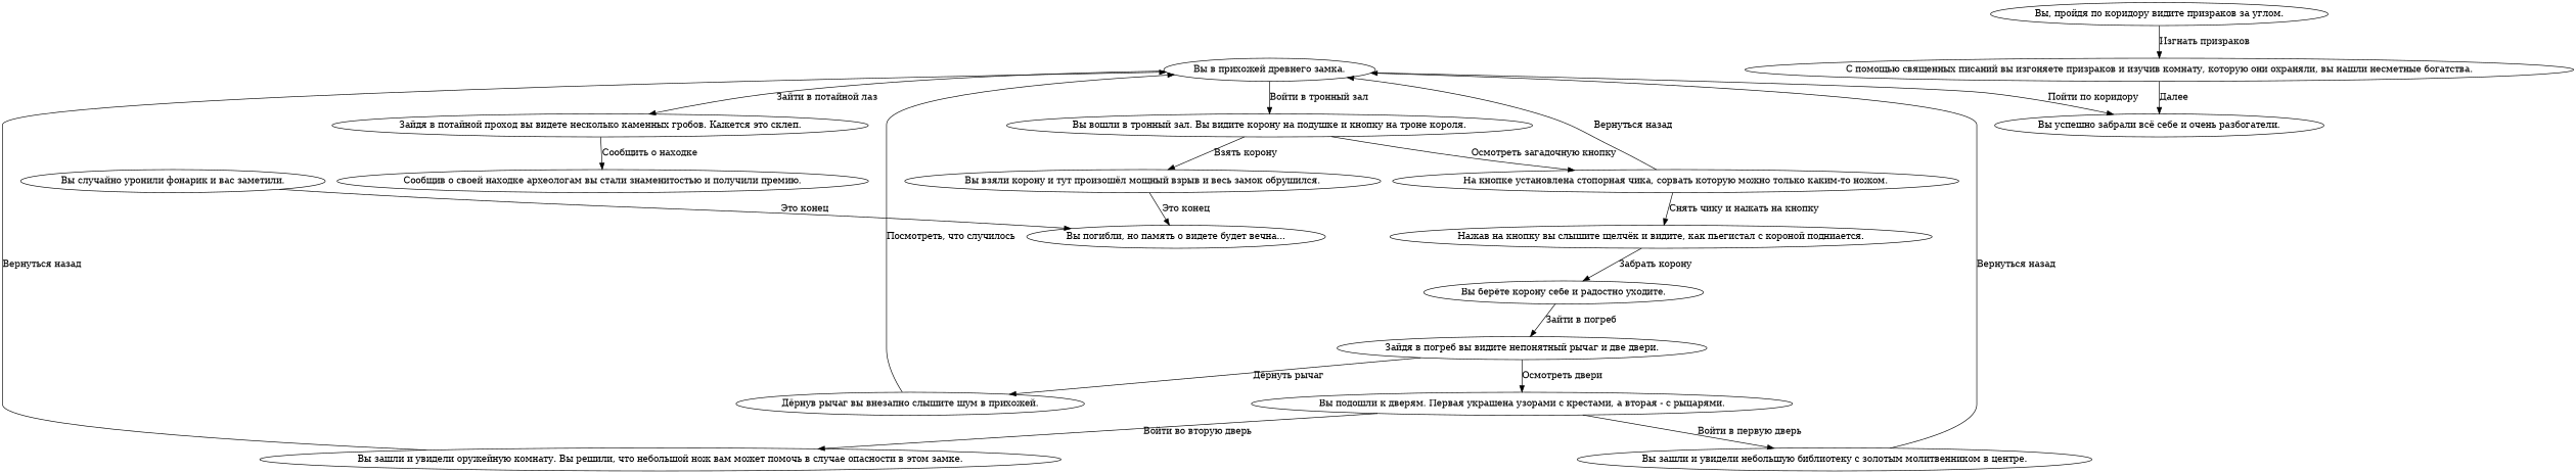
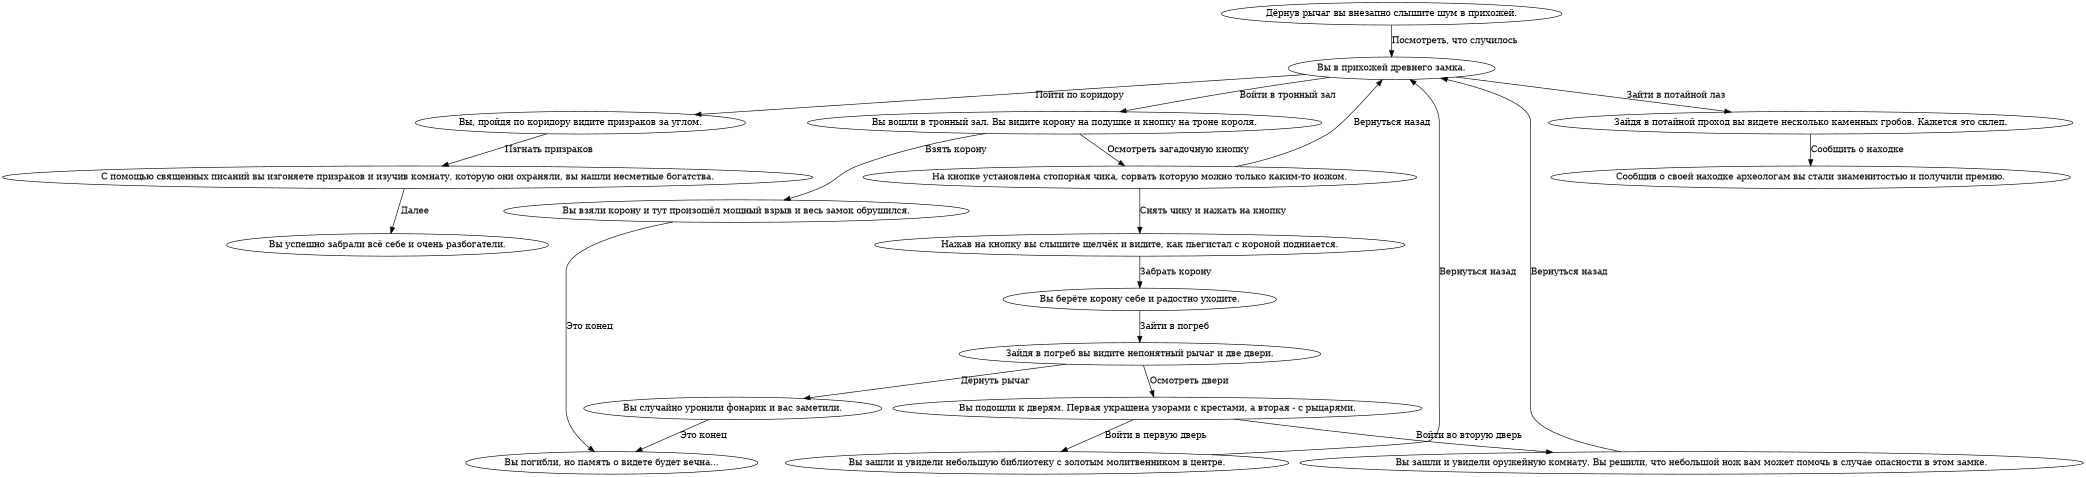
  digraph {
    "Вы в прихожей древнего замка."
    "Вы, пройдя по коридору видите призраков за углом."
    "Вы вошли в тронный зал. Вы видите корону на подушке и кнопку на троне короля."
    "Зайдя в потайной проход вы видете несколько каменных гробов. Кажется это склеп."
    "С помощью священных писаний вы изгоняете призраков и изучив комнату, которую они охраняли, вы нашли несметные богатства."
    "Вы взяли корону и тут произошёл мощный взрыв и весь замок обрушился."
    "На кнопке установлена стопорная чика, сорвать которую можно только каким-то ножом."
    "Зайдя в погреб вы видите непонятный рычаг и две двери."
    "Дёрнув рычаг вы внезапно слышите шум в прихожей."
    "Вы подошли к дверям. Первая украшена узорами с крестами, а вторая - с рыцарями."
    "Сообщив о своей находке археологам вы стали знаменитостью и получили премию."
    "Вы успешно забрали всё себе и очень разбогатели."
    n13 [label="Вы погибли, но память о видете будет вечна..."]
    "Вы случайно уронили фонарик и вас заметили."
    "Нажав на кнопку вы слышите щелчёк и видите, как пьегистал с короной подниается."
    "Вы зашли и увидели небольшую библиотеку с золотым молитвенником в центре."
    "Вы зашли и увидели оружейную комнату. Вы решили, что небольшой нож вам может помочь в случае опасности в этом замке."
    "Вы берёте корону себе и радостно уходите."
-   "Вы в прихожей древнего замка." -> "Вы успешно забрали всё себе и очень разбогатели." [label="Пойти по коридору"]
+   "Вы в прихожей древнего замка." -> "Вы, пройдя по коридору видите призраков за углом." [label="Пойти по коридору"]
    "Вы в прихожей древнего замка." -> "Вы вошли в тронный зал. Вы видите корону на подушке и кнопку на троне короля." [label="Войти в тронный зал"]
    "Вы в прихожей древнего замка." -> "Зайдя в потайной проход вы видете несколько каменных гробов. Кажется это склеп." [label="Зайти в потайной лаз"]
    "Вы, пройдя по коридору видите призраков за углом." -> "С помощью священных писаний вы изгоняете призраков и изучив комнату, которую они охраняли, вы нашли несметные богатства." [label="Изгнать призраков"]
    "Вы вошли в тронный зал. Вы видите корону на подушке и кнопку на троне короля." -> "Вы взяли корону и тут произошёл мощный взрыв и весь замок обрушился." [label="Взять корону"]
    "Вы вошли в тронный зал. Вы видите корону на подушке и кнопку на троне короля." -> "На кнопке установлена стопорная чика, сорвать которую можно только каким-то ножом." [label="Осмотреть загадочную кнопку"]
    "Зайдя в потайной проход вы видете несколько каменных гробов. Кажется это склеп." -> "Сообщив о своей находке археологам вы стали знаменитостью и получили премию." [label="Сообщить о находке"]
    "С помощью священных писаний вы изгоняете призраков и изучив комнату, которую они охраняли, вы нашли несметные богатства." -> "Вы успешно забрали всё себе и очень разбогатели." [label="Далее"]
    "Вы взяли корону и тут произошёл мощный взрыв и весь замок обрушился." -> n13 [label="Это конец"]
    "На кнопке установлена стопорная чика, сорвать которую можно только каким-то ножом." -> "Вы в прихожей древнего замка." [label="Вернуться назад"]
    "На кнопке установлена стопорная чика, сорвать которую можно только каким-то ножом." -> "Нажав на кнопку вы слышите щелчёк и видите, как пьегистал с короной подниается." [label="Снять чику и нажать на кнопку"]
-   "Зайдя в погреб вы видите непонятный рычаг и две двери." -> "Дёрнув рычаг вы внезапно слышите шум в прихожей." [label="Дёрнуть рычаг"]
+   "Зайдя в погреб вы видите непонятный рычаг и две двери." -> "Вы случайно уронили фонарик и вас заметили." [label="Дёрнуть рычаг"]
    "Зайдя в погреб вы видите непонятный рычаг и две двери." -> "Вы подошли к дверям. Первая украшена узорами с крестами, а вторая - с рыцарями." [label="Осмотреть двери"]
    "Дёрнув рычаг вы внезапно слышите шум в прихожей." -> "Вы в прихожей древнего замка." [label="Посмотреть, что случилось"]
    "Вы подошли к дверям. Первая украшена узорами с крестами, а вторая - с рыцарями." -> "Вы зашли и увидели небольшую библиотеку с золотым молитвенником в центре." [label="Войти в первую дверь"]
    "Вы подошли к дверям. Первая украшена узорами с крестами, а вторая - с рыцарями." -> "Вы зашли и увидели оружейную комнату. Вы решили, что небольшой нож вам может помочь в случае опасности в этом замке." [label="Войти во вторую дверь"]
    "Вы случайно уронили фонарик и вас заметили." -> n13 [label="Это конец"]
    "Нажав на кнопку вы слышите щелчёк и видите, как пьегистал с короной подниается." -> "Вы берёте корону себе и радостно уходите." [label="Забрать корону"]
    "Вы зашли и увидели небольшую библиотеку с золотым молитвенником в центре." -> "Вы в прихожей древнего замка." [label="Вернуться назад"]
    "Вы зашли и увидели оружейную комнату. Вы решили, что небольшой нож вам может помочь в случае опасности в этом замке." -> "Вы в прихожей древнего замка." [label="Вернуться назад"]
    "Вы берёте корону себе и радостно уходите." -> "Зайдя в погреб вы видите непонятный рычаг и две двери." [label="Зайти в погреб"]
  }
